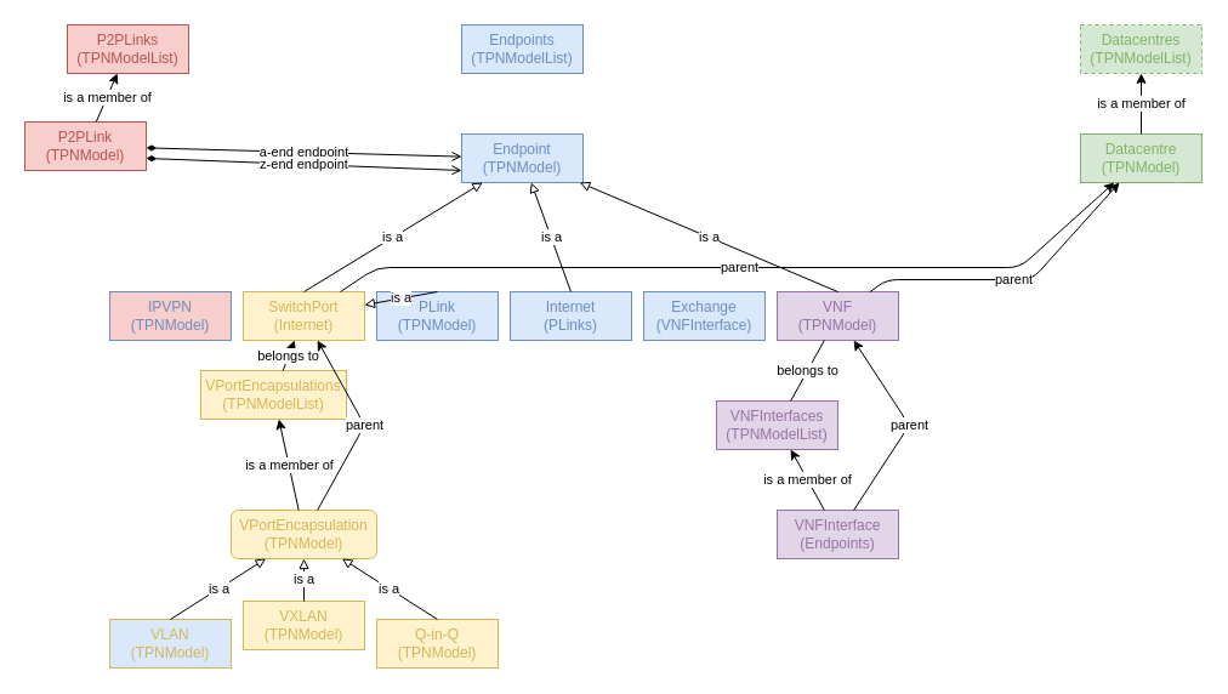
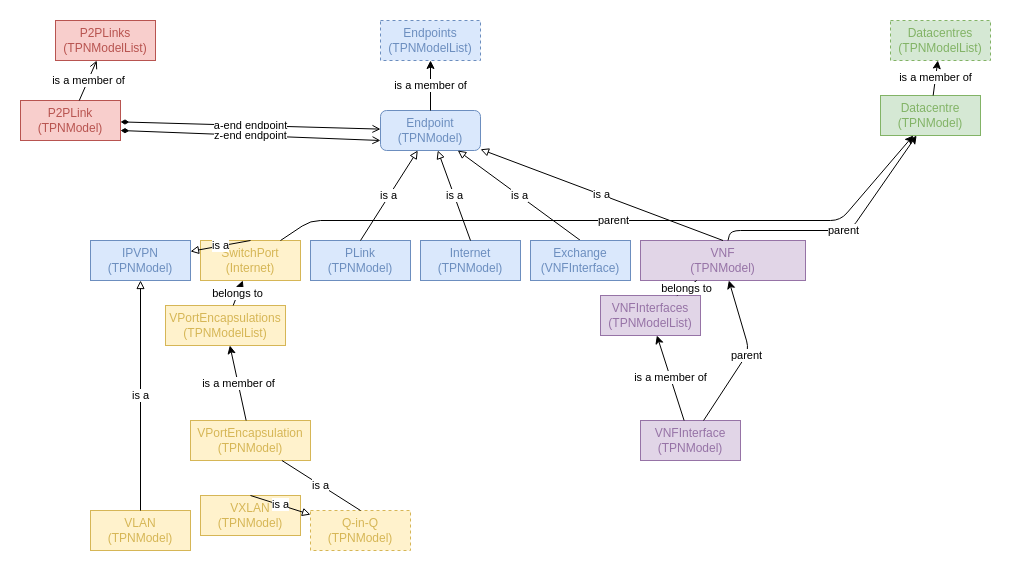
  <mxCell id="0" />
  <mxCell id="1" parent="0" />
- <mxCell id="2" value="Endpoints&lt;br&gt;(TPNModelList)" style="rounded=0;whiteSpace=wrap;html=1;fillColor=#dae8fc;strokeColor=#6c8ebf;fontColor=#6C8EBF;" vertex="1" parent="1"><mxGeometry x="380" y="20" width="100" height="40" as="geometry" /></mxCell>
- <mxCell id="3" value="Endpoint&lt;br&gt;(TPNModel)" style="rounded=0;whiteSpace=wrap;html=1;fillColor=#dae8fc;strokeColor=#6c8ebf;fontColor=#6C8EBF;" vertex="1" parent="1"><mxGeometry x="380" y="110" width="100" height="40" as="geometry" /></mxCell>
+ <mxCell id="2" value="Endpoints&lt;br&gt;(TPNModelList)" style="rounded=0;whiteSpace=wrap;html=1;fillColor=#dae8fc;strokeColor=#6c8ebf;fontColor=#6C8EBF;dashed=1;" vertex="1" parent="1"><mxGeometry x="380" y="20" width="100" height="40" as="geometry" /></mxCell>
+ <mxCell id="3" value="Endpoint&lt;br&gt;(TPNModel)" style="whiteSpace=wrap;html=1;fillColor=#dae8fc;strokeColor=#6c8ebf;fontColor=#6C8EBF;rounded=1;" vertex="1" parent="1"><mxGeometry x="380" y="110" width="100" height="40" as="geometry" /></mxCell>
+ <mxCell id="4" value="is a member of" style="endArrow=classic;html=1;" edge="1" parent="1" source="3" target="2"><mxGeometry width="50" height="50" relative="1" as="geometry"><mxPoint x="650" y="360" as="sourcePoint" /><mxPoint x="700" y="310" as="targetPoint" /></mxGeometry></mxCell>
  <mxCell id="5" value="SwitchPort&lt;br&gt;(Internet)" style="rounded=0;whiteSpace=wrap;html=1;fillColor=#fff2cc;strokeColor=#D6B656;fontColor=#D6B656;" vertex="1" parent="1"><mxGeometry x="200" y="240" width="100" height="40" as="geometry" /></mxCell>
- <mxCell id="6" value="is a" style="endArrow=block;html=1;endFill=0;exitX=0.5;exitY=0;exitDx=0;exitDy=0;fillColor=#dae8fc;" edge="1" parent="1" source="5" target="3"><mxGeometry width="50" height="50" relative="1" as="geometry"><mxPoint x="650" y="440" as="sourcePoint" /><mxPoint x="700" y="390" as="targetPoint" /></mxGeometry></mxCell>
- <mxCell id="7" value="VNF&lt;br&gt;(TPNModel)" style="rounded=0;whiteSpace=wrap;html=1;fillColor=#e1d5e7;strokeColor=#9673a6;fontColor=#9673A6;" vertex="1" parent="1"><mxGeometry x="640" y="240" width="100" height="40" as="geometry" /></mxCell>
+ <mxCell id="6" value="is a" style="endArrow=block;html=1;endFill=0;exitX=0.5;exitY=0;exitDx=0;exitDy=0;fillColor=#dae8fc;" edge="1" parent="1" source="5" target="13"><mxGeometry width="50" height="50" relative="1" as="geometry"><mxPoint x="650" y="440" as="sourcePoint" /><mxPoint x="700" y="390" as="targetPoint" /></mxGeometry></mxCell>
+ <mxCell id="7" value="VNF&lt;br&gt;(TPNModel)" style="rounded=0;whiteSpace=wrap;html=1;fillColor=#e1d5e7;strokeColor=#9673a6;fontColor=#9673A6;" vertex="1" parent="1"><mxGeometry x="640" y="240" width="165" height="40" as="geometry" /></mxCell>
  <mxCell id="8" value="is a" style="endArrow=block;html=1;endFill=0;exitX=0.5;exitY=0;exitDx=0;exitDy=0;fillColor=#dae8fc;" edge="1" parent="1" source="7" target="3"><mxGeometry width="50" height="50" relative="1" as="geometry"><mxPoint x="276" y="250" as="sourcePoint" /><mxPoint x="324" y="190" as="targetPoint" /></mxGeometry></mxCell>
- <mxCell id="9" value="Internet&lt;br&gt;(PLinks)" style="rounded=0;whiteSpace=wrap;html=1;fillColor=#dae8fc;strokeColor=#6c8ebf;fontColor=#6C8EBF;" vertex="1" parent="1"><mxGeometry x="420" y="240" width="100" height="40" as="geometry" /></mxCell>
+ <mxCell id="9" value="Internet&lt;br&gt;(TPNModel)" style="rounded=0;whiteSpace=wrap;html=1;fillColor=#dae8fc;strokeColor=#6c8ebf;fontColor=#6C8EBF;" vertex="1" parent="1"><mxGeometry x="420" y="240" width="100" height="40" as="geometry" /></mxCell>
  <mxCell id="10" value="is a" style="endArrow=block;html=1;endFill=0;exitX=0.5;exitY=0;exitDx=0;exitDy=0;fillColor=#dae8fc;" edge="1" parent="1" source="9" target="3"><mxGeometry width="50" height="50" relative="1" as="geometry"><mxPoint x="364" y="250" as="sourcePoint" /><mxPoint x="346" y="190" as="targetPoint" /></mxGeometry></mxCell>
+ <mxCell id="11" value="is a" style="endArrow=block;html=1;endFill=0;exitX=0.5;exitY=0;exitDx=0;exitDy=0;fillColor=#dae8fc;" edge="1" source="12" parent="1" target="3"><mxGeometry width="50" height="50" relative="1" as="geometry"><mxPoint x="476" y="250" as="sourcePoint" /><mxPoint x="470" y="180" as="targetPoint" /></mxGeometry></mxCell>
  <mxCell id="12" value="Exchange&lt;br&gt;(VNFInterface)" style="rounded=0;whiteSpace=wrap;html=1;fillColor=#dae8fc;strokeColor=#6c8ebf;fontColor=#6C8EBF;" vertex="1" parent="1"><mxGeometry x="530" y="240" width="100" height="40" as="geometry" /></mxCell>
- <mxCell id="13" value="IPVPN&lt;br&gt;(TPNModel)" style="rounded=0;whiteSpace=wrap;html=1;fillColor=#f8cecc;strokeColor=#6c8ebf;fontColor=#6C8EBF;" vertex="1" parent="1"><mxGeometry x="90" y="240" width="100" height="40" as="geometry" /></mxCell>
+ <mxCell id="13" value="IPVPN&lt;br&gt;(TPNModel)" style="rounded=0;whiteSpace=wrap;html=1;fillColor=#dae8fc;strokeColor=#6c8ebf;fontColor=#6C8EBF;" vertex="1" parent="1"><mxGeometry x="90" y="240" width="100" height="40" as="geometry" /></mxCell>
  <mxCell id="14" value="PLink&lt;br&gt;(TPNModel)" style="rounded=0;whiteSpace=wrap;html=1;fillColor=#dae8fc;strokeColor=#6c8ebf;fontColor=#6C8EBF;" vertex="1" parent="1"><mxGeometry x="310" y="240" width="100" height="40" as="geometry" /></mxCell>
- <mxCell id="15" value="is a" style="endArrow=block;html=1;endFill=0;exitX=0.5;exitY=0;exitDx=0;exitDy=0;fillColor=#dae8fc;" edge="1" parent="1" source="14" target="5"><mxGeometry width="50" height="50" relative="1" as="geometry"><mxPoint x="540" y="250" as="sourcePoint" /><mxPoint x="390" y="190" as="targetPoint" /></mxGeometry></mxCell>
- <mxCell id="16" value="VLAN&lt;br&gt;(TPNModel)" style="rounded=0;whiteSpace=wrap;html=1;fillColor=#dae8fc;strokeColor=#D6B656;fontColor=#D6B656;" vertex="1" parent="1"><mxGeometry x="90" y="510" width="100" height="40" as="geometry" /></mxCell>
+ <mxCell id="15" value="is a" style="endArrow=block;html=1;endFill=0;exitX=0.5;exitY=0;exitDx=0;exitDy=0;fillColor=#dae8fc;" edge="1" parent="1" source="14" target="3"><mxGeometry width="50" height="50" relative="1" as="geometry"><mxPoint x="540" y="250" as="sourcePoint" /><mxPoint x="390" y="190" as="targetPoint" /></mxGeometry></mxCell>
+ <mxCell id="16" value="VLAN&lt;br&gt;(TPNModel)" style="rounded=0;whiteSpace=wrap;html=1;fillColor=#fff2cc;strokeColor=#D6B656;fontColor=#D6B656;" vertex="1" parent="1"><mxGeometry x="90" y="510" width="100" height="40" as="geometry" /></mxCell>
  <mxCell id="17" value="VXLAN&lt;br&gt;(TPNModel)" style="rounded=0;whiteSpace=wrap;html=1;fillColor=#fff2cc;strokeColor=#D6B656;fontColor=#D6B656;" vertex="1" parent="1"><mxGeometry x="200" y="495" width="100" height="40" as="geometry" /></mxCell>
- <mxCell id="18" value="VPortEncapsulation&lt;br&gt;(TPNModel)" style="whiteSpace=wrap;html=1;fillColor=#fff2cc;strokeColor=#D6B656;fontColor=#D6B656;rounded=1;" vertex="1" parent="1"><mxGeometry x="190" y="420" width="120" height="40" as="geometry" /></mxCell>
+ <mxCell id="18" value="VPortEncapsulation&lt;br&gt;(TPNModel)" style="rounded=0;whiteSpace=wrap;html=1;fillColor=#fff2cc;strokeColor=#D6B656;fontColor=#D6B656;" vertex="1" parent="1"><mxGeometry x="190" y="420" width="120" height="40" as="geometry" /></mxCell>
  <mxCell id="19" value="is a member of" style="endArrow=classic;html=1;" edge="1" parent="1" source="18" target="28"><mxGeometry width="50" height="50" relative="1" as="geometry"><mxPoint x="440" y="120" as="sourcePoint" /><mxPoint x="440" y="70" as="targetPoint" /></mxGeometry></mxCell>
- <mxCell id="20" value="is a" style="endArrow=block;html=1;endFill=0;exitX=0.5;exitY=0;exitDx=0;exitDy=0;fillColor=#fff2cc;" edge="1" parent="1" source="16" target="18"><mxGeometry width="50" height="50" relative="1" as="geometry"><mxPoint x="340" y="364" as="sourcePoint" /><mxPoint x="397.273" y="274" as="targetPoint" /></mxGeometry></mxCell>
- <mxCell id="21" value="is a" style="endArrow=block;html=1;endFill=0;exitX=0.5;exitY=0;exitDx=0;exitDy=0;fillColor=#fff2cc;" edge="1" parent="1" source="17" target="18"><mxGeometry width="50" height="50" relative="1" as="geometry"><mxPoint x="164.545" y="574" as="sourcePoint" /><mxPoint x="215.455" y="504" as="targetPoint" /></mxGeometry></mxCell>
- <mxCell id="22" value="Q-in-Q&lt;br&gt;(TPNModel)" style="rounded=0;whiteSpace=wrap;html=1;fillColor=#fff2cc;strokeColor=#D6B656;fontColor=#D6B656;" vertex="1" parent="1"><mxGeometry x="310" y="510" width="100" height="40" as="geometry" /></mxCell>
- <mxCell id="23" value="is a" style="endArrow=block;html=1;endFill=0;exitX=0.5;exitY=0;exitDx=0;exitDy=0;fillColor=#fff2cc;" edge="1" parent="1" source="22" target="18"><mxGeometry width="50" height="50" relative="1" as="geometry"><mxPoint x="254.545" y="574" as="sourcePoint" /><mxPoint x="235" y="474" as="targetPoint" /></mxGeometry></mxCell>
- <mxCell id="24" value="VNFInterfaces&lt;br&gt;(TPNModelList)" style="rounded=0;whiteSpace=wrap;html=1;fillColor=#e1d5e7;strokeColor=#9673a6;fontColor=#9673A6;" vertex="1" parent="1"><mxGeometry x="590" y="330" width="100" height="40" as="geometry" /></mxCell>
+ <mxCell id="20" value="is a" style="endArrow=block;html=1;endFill=0;exitX=0.5;exitY=0;exitDx=0;exitDy=0;fillColor=#fff2cc;" edge="1" parent="1" source="16" target="13"><mxGeometry width="50" height="50" relative="1" as="geometry"><mxPoint x="340" y="364" as="sourcePoint" /><mxPoint x="397.273" y="274" as="targetPoint" /></mxGeometry></mxCell>
+ <mxCell id="21" value="is a" style="endArrow=block;html=1;endFill=0;exitX=0.5;exitY=0;exitDx=0;exitDy=0;fillColor=#fff2cc;" edge="1" parent="1" source="17" target="22"><mxGeometry width="50" height="50" relative="1" as="geometry"><mxPoint x="164.545" y="574" as="sourcePoint" /><mxPoint x="215.455" y="504" as="targetPoint" /></mxGeometry></mxCell>
+ <mxCell id="22" value="Q-in-Q&lt;br&gt;(TPNModel)" style="rounded=0;whiteSpace=wrap;html=1;fillColor=#fff2cc;strokeColor=#D6B656;fontColor=#D6B656;dashed=1;" vertex="1" parent="1"><mxGeometry x="310" y="510" width="100" height="40" as="geometry" /></mxCell>
+ <mxCell id="23" value="is a" style="endArrow=none;html=1;endFill=0;exitX=0.5;exitY=0;exitDx=0;exitDy=0;fillColor=#fff2cc;" edge="1" parent="1" source="22" target="18"><mxGeometry width="50" height="50" relative="1" as="geometry"><mxPoint x="254.545" y="574" as="sourcePoint" /><mxPoint x="235" y="474" as="targetPoint" /></mxGeometry></mxCell>
+ <mxCell id="24" value="VNFInterfaces&lt;br&gt;(TPNModelList)" style="rounded=0;whiteSpace=wrap;html=1;fillColor=#e1d5e7;strokeColor=#9673a6;fontColor=#9673A6;" vertex="1" parent="1"><mxGeometry x="600" y="295" width="100" height="40" as="geometry" /></mxCell>
  <mxCell id="25" value="belongs to" style="endArrow=none;html=1;" edge="1" parent="1" source="24" target="7"><mxGeometry width="50" height="50" relative="1" as="geometry"><mxPoint x="260" y="350" as="sourcePoint" /><mxPoint x="260" y="290" as="targetPoint" /></mxGeometry></mxCell>
- <mxCell id="26" value="VNFInterface&lt;br&gt;(Endpoints)" style="rounded=0;whiteSpace=wrap;html=1;fillColor=#e1d5e7;strokeColor=#9673a6;fontColor=#9673A6;" vertex="1" parent="1"><mxGeometry x="640" y="420" width="100" height="40" as="geometry" /></mxCell>
+ <mxCell id="26" value="VNFInterface&lt;br&gt;(TPNModel)" style="rounded=0;whiteSpace=wrap;html=1;fillColor=#e1d5e7;strokeColor=#9673a6;fontColor=#9673A6;" vertex="1" parent="1"><mxGeometry x="640" y="420" width="100" height="40" as="geometry" /></mxCell>
  <mxCell id="27" value="is a member of" style="endArrow=classic;html=1;" edge="1" parent="1" source="26" target="24"><mxGeometry width="50" height="50" relative="1" as="geometry"><mxPoint x="700" y="350" as="sourcePoint" /><mxPoint x="700" y="290" as="targetPoint" /></mxGeometry></mxCell>
  <mxCell id="28" value="VPortEncapsulations&lt;br&gt;(TPNModelList)" style="rounded=0;whiteSpace=wrap;html=1;fillColor=#fff2cc;strokeColor=#D6B656;fontColor=#D6B656;" vertex="1" parent="1"><mxGeometry x="165" y="305" width="120" height="40" as="geometry" /></mxCell>
  <mxCell id="29" value="belongs to" style="endArrow=classic;html=1;" edge="1" parent="1" source="28" target="5"><mxGeometry width="50" height="50" relative="1" as="geometry"><mxPoint x="260" y="467" as="sourcePoint" /><mxPoint x="260" y="390" as="targetPoint" /></mxGeometry></mxCell>
- <mxCell id="30" value="parent" style="endArrow=classic;html=1;" edge="1" parent="1" source="18" target="5"><mxGeometry width="50" height="50" relative="1" as="geometry"><mxPoint x="246.667" y="430" as="sourcePoint" /><mxPoint x="213.333" y="380" as="targetPoint" /><Array as="points"><mxPoint x="300" y="350" /></Array></mxGeometry></mxCell>
  <mxCell id="31" value="parent" style="endArrow=classic;html=1;" edge="1" parent="1" source="26" target="7"><mxGeometry width="50" height="50" relative="1" as="geometry"><mxPoint x="710.001" y="420" as="sourcePoint" /><mxPoint x="710.001" y="280" as="targetPoint" /><Array as="points"><mxPoint x="748.89" y="350" /></Array></mxGeometry></mxCell>
  <mxCell id="32" value="Datacentres&lt;br&gt;(TPNModelList)" style="rounded=0;whiteSpace=wrap;html=1;fillColor=#d5e8d4;strokeColor=#82b366;fontColor=#82B366;dashed=1;" vertex="1" parent="1"><mxGeometry x="890" y="20" width="100" height="40" as="geometry" /></mxCell>
- <mxCell id="33" value="Datacentre&lt;br&gt;(TPNModel)" style="rounded=0;whiteSpace=wrap;html=1;fillColor=#d5e8d4;strokeColor=#82b366;fontColor=#82B366;" vertex="1" parent="1"><mxGeometry x="890" y="110" width="100" height="40" as="geometry" /></mxCell>
+ <mxCell id="33" value="Datacentre&lt;br&gt;(TPNModel)" style="rounded=0;whiteSpace=wrap;html=1;fillColor=#d5e8d4;strokeColor=#82b366;fontColor=#82B366;" vertex="1" parent="1"><mxGeometry x="880" y="95" width="100" height="40" as="geometry" /></mxCell>
  <mxCell id="34" value="is a member of" style="endArrow=classic;html=1;" edge="1" source="33" target="32" parent="1"><mxGeometry width="50" height="50" relative="1" as="geometry"><mxPoint x="1160" y="360" as="sourcePoint" /><mxPoint x="1210" y="310" as="targetPoint" /></mxGeometry></mxCell>
  <mxCell id="35" value="parent" style="endArrow=classic;html=1;" edge="1" parent="1" source="5" target="33"><mxGeometry width="50" height="50" relative="1" as="geometry"><mxPoint x="271.111" y="430" as="sourcePoint" /><mxPoint x="271.111" y="290" as="targetPoint" /><Array as="points"><mxPoint x="310" y="220" /><mxPoint x="840" y="220" /></Array></mxGeometry></mxCell>
  <mxCell id="36" value="parent" style="endArrow=classic;html=1;" edge="1" parent="1" source="7" target="33"><mxGeometry width="50" height="50" relative="1" as="geometry"><mxPoint x="293.333" y="250" as="sourcePoint" /><mxPoint x="926" y="160" as="targetPoint" /><Array as="points"><mxPoint x="730" y="230" /><mxPoint x="850" y="230" /></Array></mxGeometry></mxCell>
  <mxCell id="37" value="P2PLinks&lt;br&gt;(TPNModelList)" style="rounded=0;whiteSpace=wrap;html=1;fillColor=#f8cecc;strokeColor=#B85450;fontColor=#B85450;" vertex="1" parent="1"><mxGeometry x="55" y="20" width="100" height="40" as="geometry" /></mxCell>
  <mxCell id="38" value="P2PLink&lt;br&gt;(TPNModel)" style="rounded=0;whiteSpace=wrap;html=1;fillColor=#f8cecc;strokeColor=#B85450;fontColor=#B85450;" vertex="1" parent="1"><mxGeometry x="20" y="100" width="100" height="40" as="geometry" /></mxCell>
- <mxCell id="39" value="is a member of" style="endArrow=classic;html=1;" edge="1" source="38" target="37" parent="1"><mxGeometry width="50" height="50" relative="1" as="geometry"><mxPoint x="290" y="360" as="sourcePoint" /><mxPoint x="340" y="310" as="targetPoint" /></mxGeometry></mxCell>
+ <mxCell id="39" value="is a member of" style="endArrow=open;html=1;" edge="1" source="38" target="37" parent="1"><mxGeometry width="50" height="50" relative="1" as="geometry"><mxPoint x="290" y="360" as="sourcePoint" /><mxPoint x="340" y="310" as="targetPoint" /></mxGeometry></mxCell>
  <mxCell id="40" value="a-end endpoint" style="endArrow=open;html=1;strokeColor=#000000;startArrow=diamondThin;startFill=1;endFill=0;" edge="1" parent="1" source="38" target="3"><mxGeometry width="50" height="50" relative="1" as="geometry"><mxPoint x="410" y="340" as="sourcePoint" /><mxPoint x="460" y="290" as="targetPoint" /></mxGeometry></mxCell>
  <mxCell id="41" value="z-end endpoint" style="endArrow=open;html=1;strokeColor=#000000;startArrow=diamondThin;startFill=1;endFill=0;exitX=1;exitY=0.75;exitDx=0;exitDy=0;entryX=0;entryY=0.75;entryDx=0;entryDy=0;" edge="1" parent="1" source="38" target="3"><mxGeometry width="50" height="50" relative="1" as="geometry"><mxPoint x="130" y="140" as="sourcePoint" /><mxPoint x="310" y="150" as="targetPoint" /></mxGeometry></mxCell>
